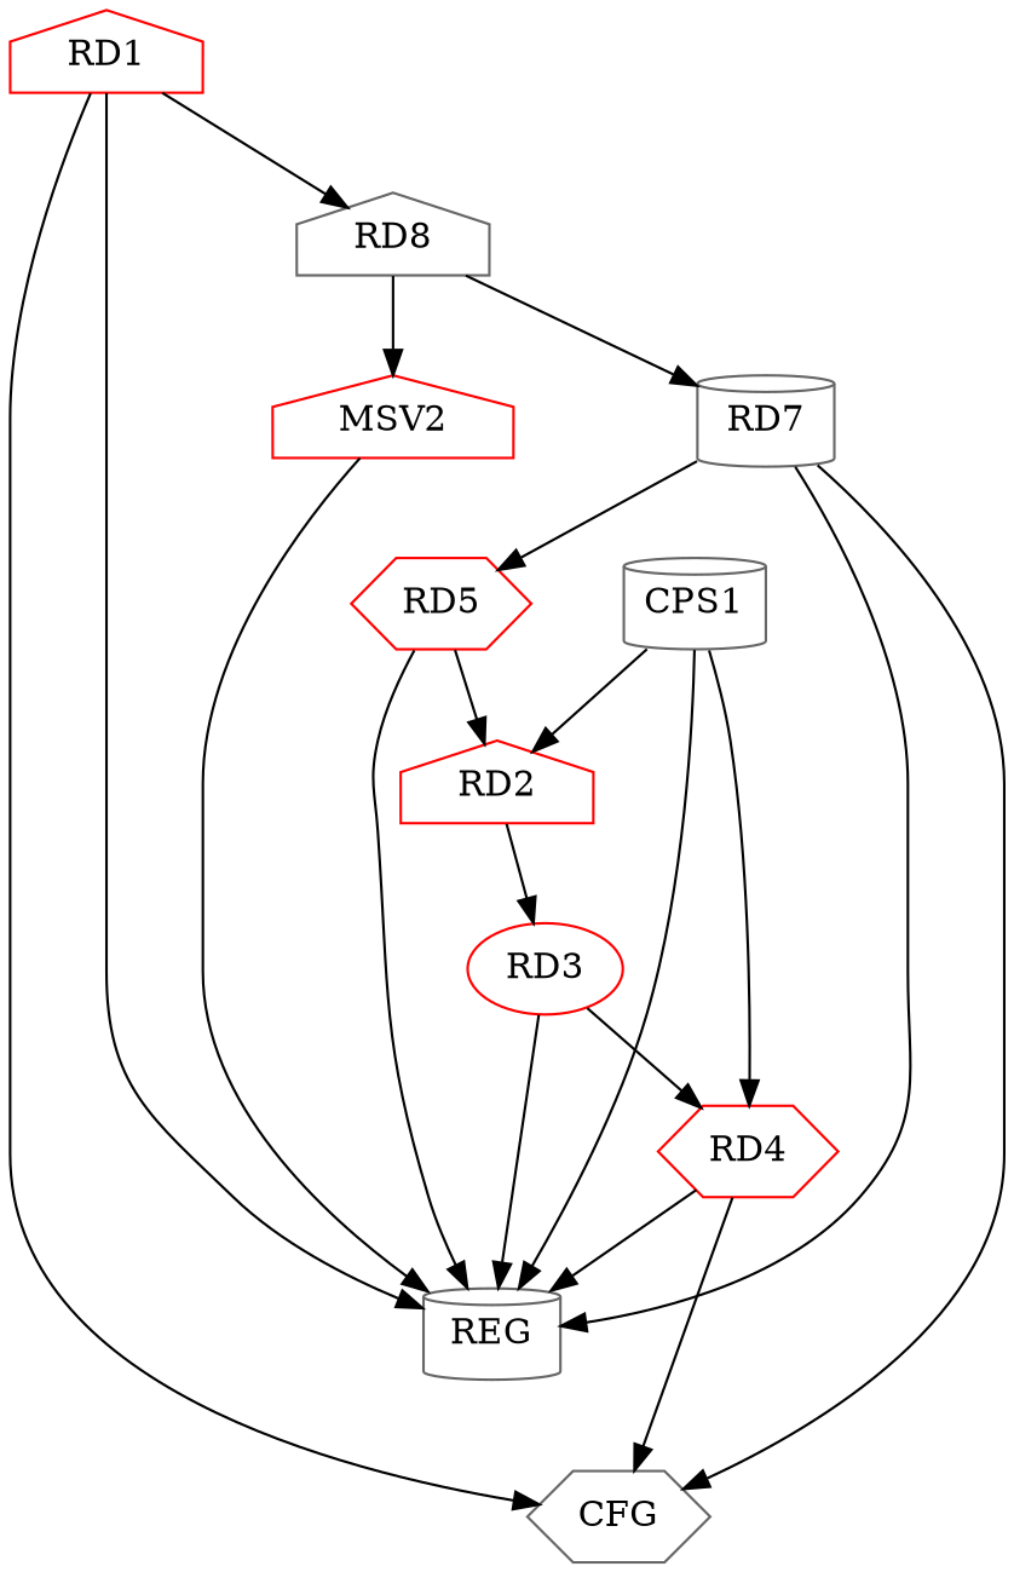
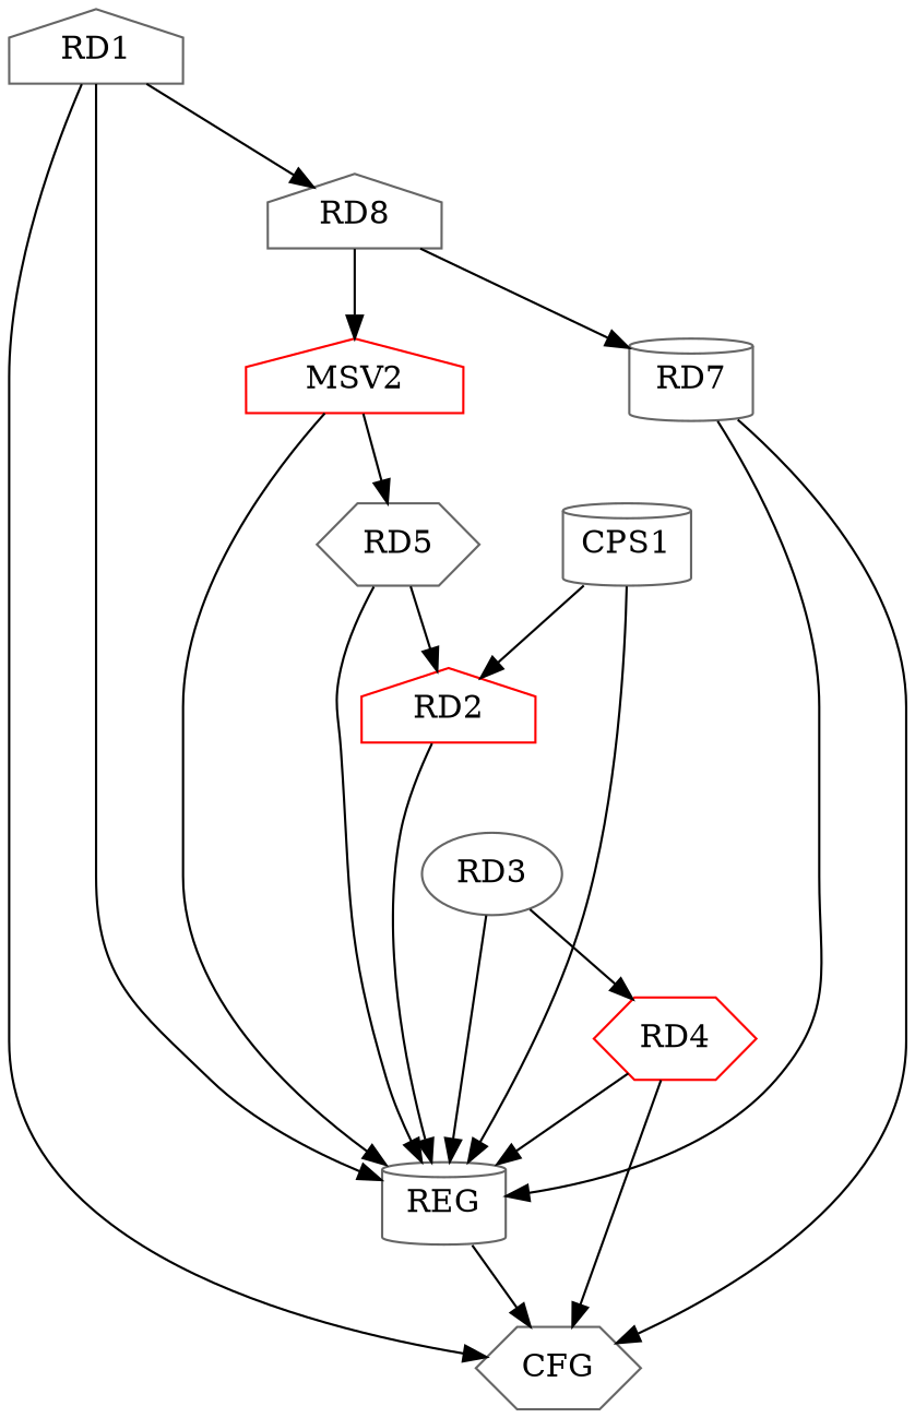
  strict digraph {
    node [color=gray40 shape=house]
-   n1 [color=red label=RD1]
+   n1 [label=RD1]
    n2 [label=RD8]
    n3 [label=REG shape=cylinder]
    n4 [label=CFG shape=hexagon]
    n5 [label=RD7 shape=cylinder]
    n6 [color=red label=MSV2]
    n7 [color=red label=RD2]
-   n8 [color=red label=RD3 shape=ellipse]
+   n8 [label=RD3 shape=ellipse]
    n9 [color=red label=RD4 shape=hexagon]
-   n10 [color=red label=RD5 shape=hexagon]
+   n10 [label=RD5 shape=hexagon]
    n11 [label=CPS1 shape=cylinder]
    n1 -> n2
    n1 -> n3
    n1 -> n4
    n2 -> n5
    n2 -> n6
+   n3 -> n4
    n5 -> n3
    n5 -> n4
-   n5 -> n10
+   n6 -> n10
    n6 -> n3
-   n7 -> n8
+   n7 -> n3
    n8 -> n3
    n8 -> n9
    n9 -> n3
    n9 -> n4
    n10 -> n3
    n10 -> n7
    n11 -> n3
    n11 -> n7
-   n11 -> n9
  }
